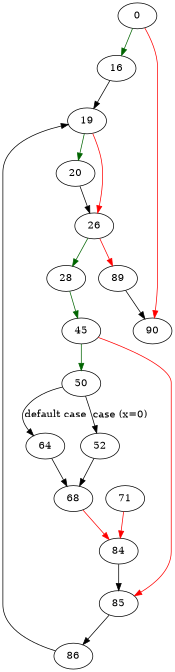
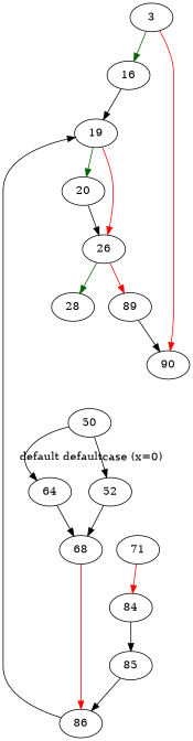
  strict digraph {
-   3 [entry=true label=0]
+   3 [entry=true]
    16
    90
    n4 [label=19]
    20
    26
    28
    89
-   45
    85
    50
    86
    52
    64
    68
    84
    71
    3 -> 16 [color=darkgreen cond=true]
    3 -> 90 [color=red cond=false]
    16 -> n4
    n4 -> 20 [color=darkgreen cond=true]
    n4 -> 26 [color=red cond=false]
    20 -> 26
    26 -> 28 [color=darkgreen cond=true]
    26 -> 89 [color=red cond=false]
-   28 -> 45 [color=darkgreen cond=true]
    89 -> 90
-   45 -> 85 [color=red cond=false]
-   45 -> 50 [color=darkgreen cond=true]
    85 -> 86
    50 -> 52 [cond="case (x=0)" label="case (x=0)"]
-   50 -> 64 [cond="default case" label="default case"]
+   50 -> 64 [cond="default case" label="default default"]
    86 -> n4
    52 -> 68
    64 -> 68
-   68 -> 84 [color=red cond=false]
+   68 -> 86 [color=red cond=false]
    84 -> 85
    71 -> 84 [color=red cond=false]
  }
